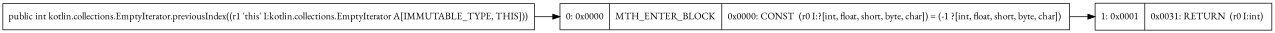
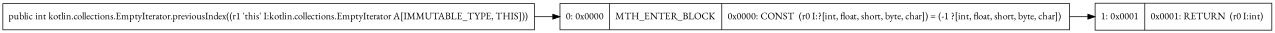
  digraph {
    rankdir=LR
    fontname="EB Garamond"
    node [shape=record fontname="EB Garamond"]
    edge [fontname="EB Garamond"]
    n1 [label="{0\:\ 0x0000|MTH_ENTER_BLOCK\l|0x0000: CONST  (r0 I:?[int, float, short, byte, char]) = (\-1 ?[int, float, short, byte, char]) \l}"]
-   n2 [label="{1\:\ 0x0001|0x0031: RETURN  (r0 I:int) \l}"]
+   n2 [label="{1\:\ 0x0001|0x0001: RETURN  (r0 I:int) \l}"]
    n3 [label="{public int kotlin.collections.EmptyIterator.previousIndex((r1 'this' I:kotlin.collections.EmptyIterator A[IMMUTABLE_TYPE, THIS])) }"]
    n1 -> n2
    n3 -> n1
  }
